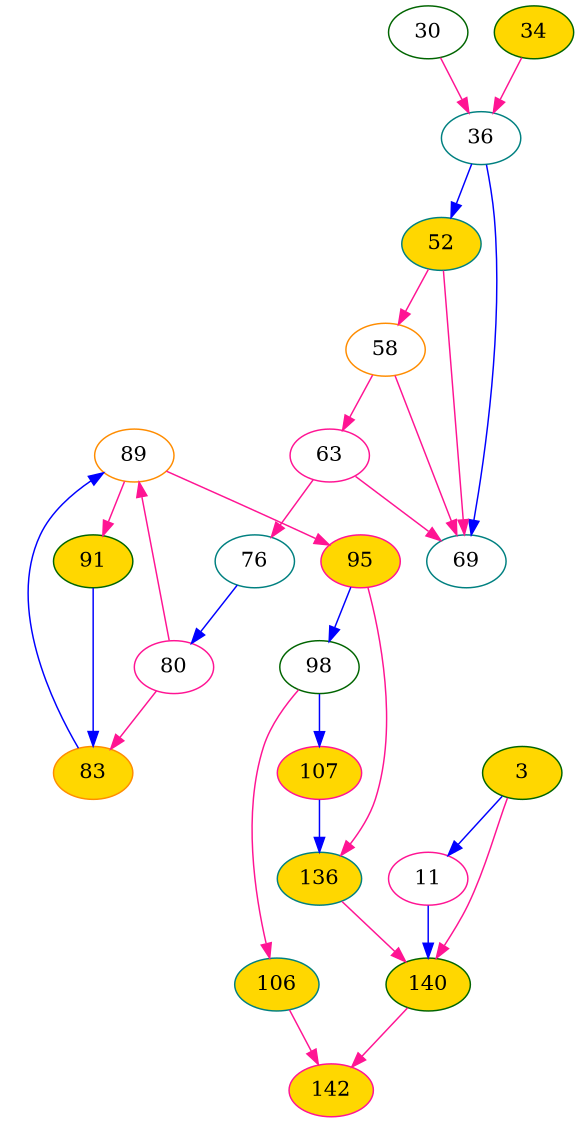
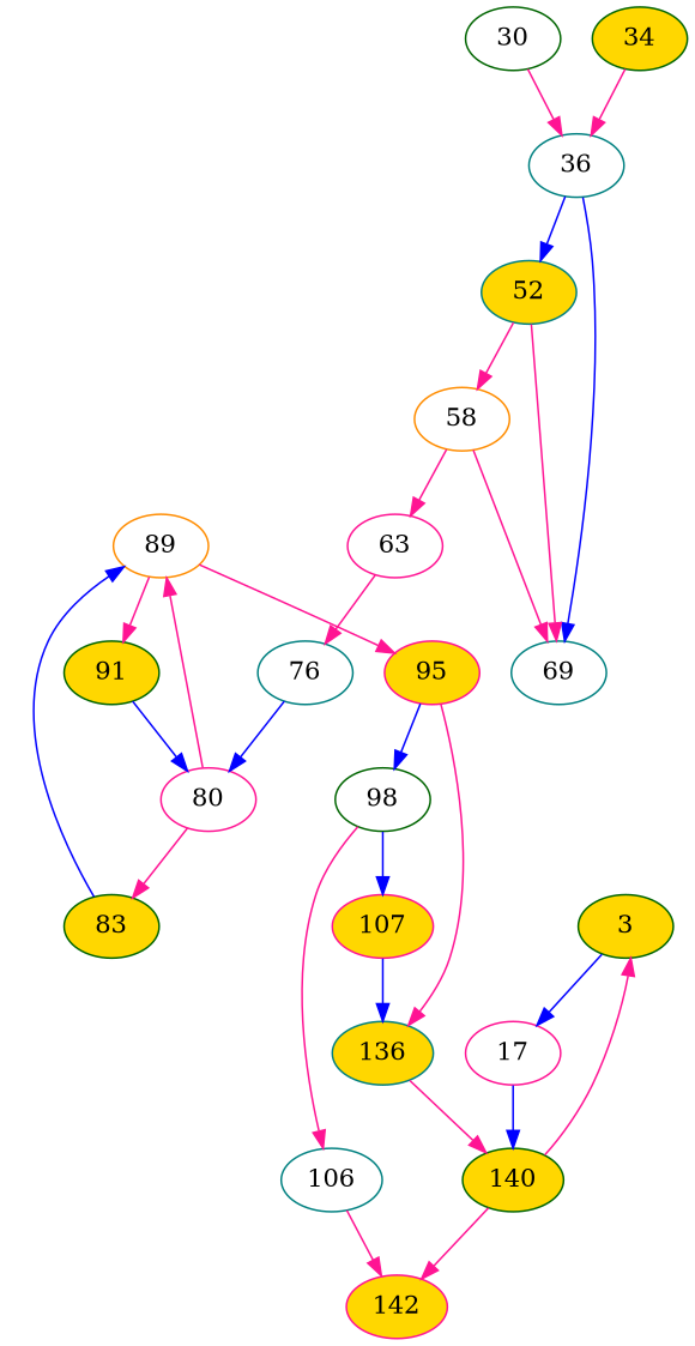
  strict digraph {
    node [color=darkgreen fillcolor=gold style=filled]
    edge [color=deeppink cond=false]
    3 [entry=true]
-   17 [color=deeppink fillcolor=white label=11]
+   17 [color=deeppink fillcolor=white]
    140
    142 [color=deeppink]
    30 [fillcolor=white]
    36 [color=teal fillcolor=white]
    34
    69 [color=teal fillcolor=white]
    52 [color=teal]
    58 [color=darkorange fillcolor=white]
    63 [color=deeppink fillcolor=white]
    76 [color=teal fillcolor=white]
    80 [color=deeppink fillcolor=white]
-   83 [color=darkorange]
+   83
    89 [color=darkorange fillcolor=white]
    91
    95 [color=deeppink]
    98 [fillcolor=white]
    136 [color=teal]
-   106 [color=teal]
+   106 [color=teal fillcolor=white]
    107 [color=deeppink]
    3 -> 17 [color=blue cond=true]
-   3 -> 140
+   140 -> 3
    17 -> 140 [color=blue]
    140 -> 142 [cond=""]
    30 -> 36 [cond=""]
    36 -> 69 [color=blue cond=true]
    36 -> 52 [color=blue]
    34 -> 36 [cond=""]
    52 -> 69
    52 -> 58 [cond=true]
    58 -> 69 [cond=true]
    58 -> 63
-   63 -> 69 [cond=true]
    63 -> 76
    76 -> 80 [color=blue cond=""]
    80 -> 83 [cond=true]
    80 -> 89
    83 -> 89 [color=blue cond=""]
    89 -> 91 [cond=true]
    89 -> 95
-   91 -> 83 [color=blue cond=""]
+   91 -> 80 [color=blue cond=""]
    95 -> 98 [color=blue cond=true]
    95 -> 136
    98 -> 106 [cond=true]
    98 -> 107 [color=blue]
    136 -> 140 [cond=""]
    106 -> 142 [cond=""]
    107 -> 136 [color=blue cond=""]
  }
